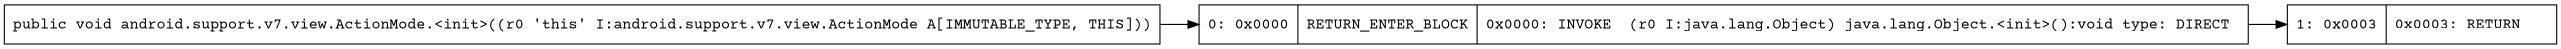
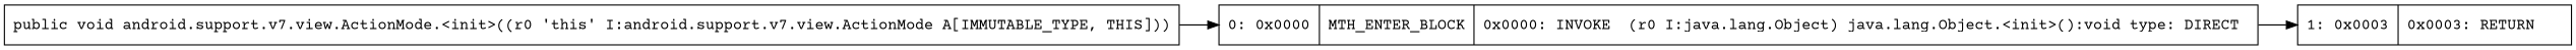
  digraph {
    rankdir=LR
    fontname="Courier Prime"
    node [shape=record fontname="Courier Prime"]
    edge [fontname="Courier Prime"]
-   n1 [label="{0\:\ 0x0000|RETURN_ENTER_BLOCK\l|0x0000: INVOKE  (r0 I:java.lang.Object) java.lang.Object.\<init\>():void type: DIRECT \l}"]
+   n1 [label="{0\:\ 0x0000|MTH_ENTER_BLOCK\l|0x0000: INVOKE  (r0 I:java.lang.Object) java.lang.Object.\<init\>():void type: DIRECT \l}"]
    n2 [label="{1\:\ 0x0003|0x0003: RETURN   \l}"]
    n3 [label="{public void android.support.v7.view.ActionMode.\<init\>((r0 'this' I:android.support.v7.view.ActionMode A[IMMUTABLE_TYPE, THIS])) }"]
    n1 -> n2
    n3 -> n1
  }
